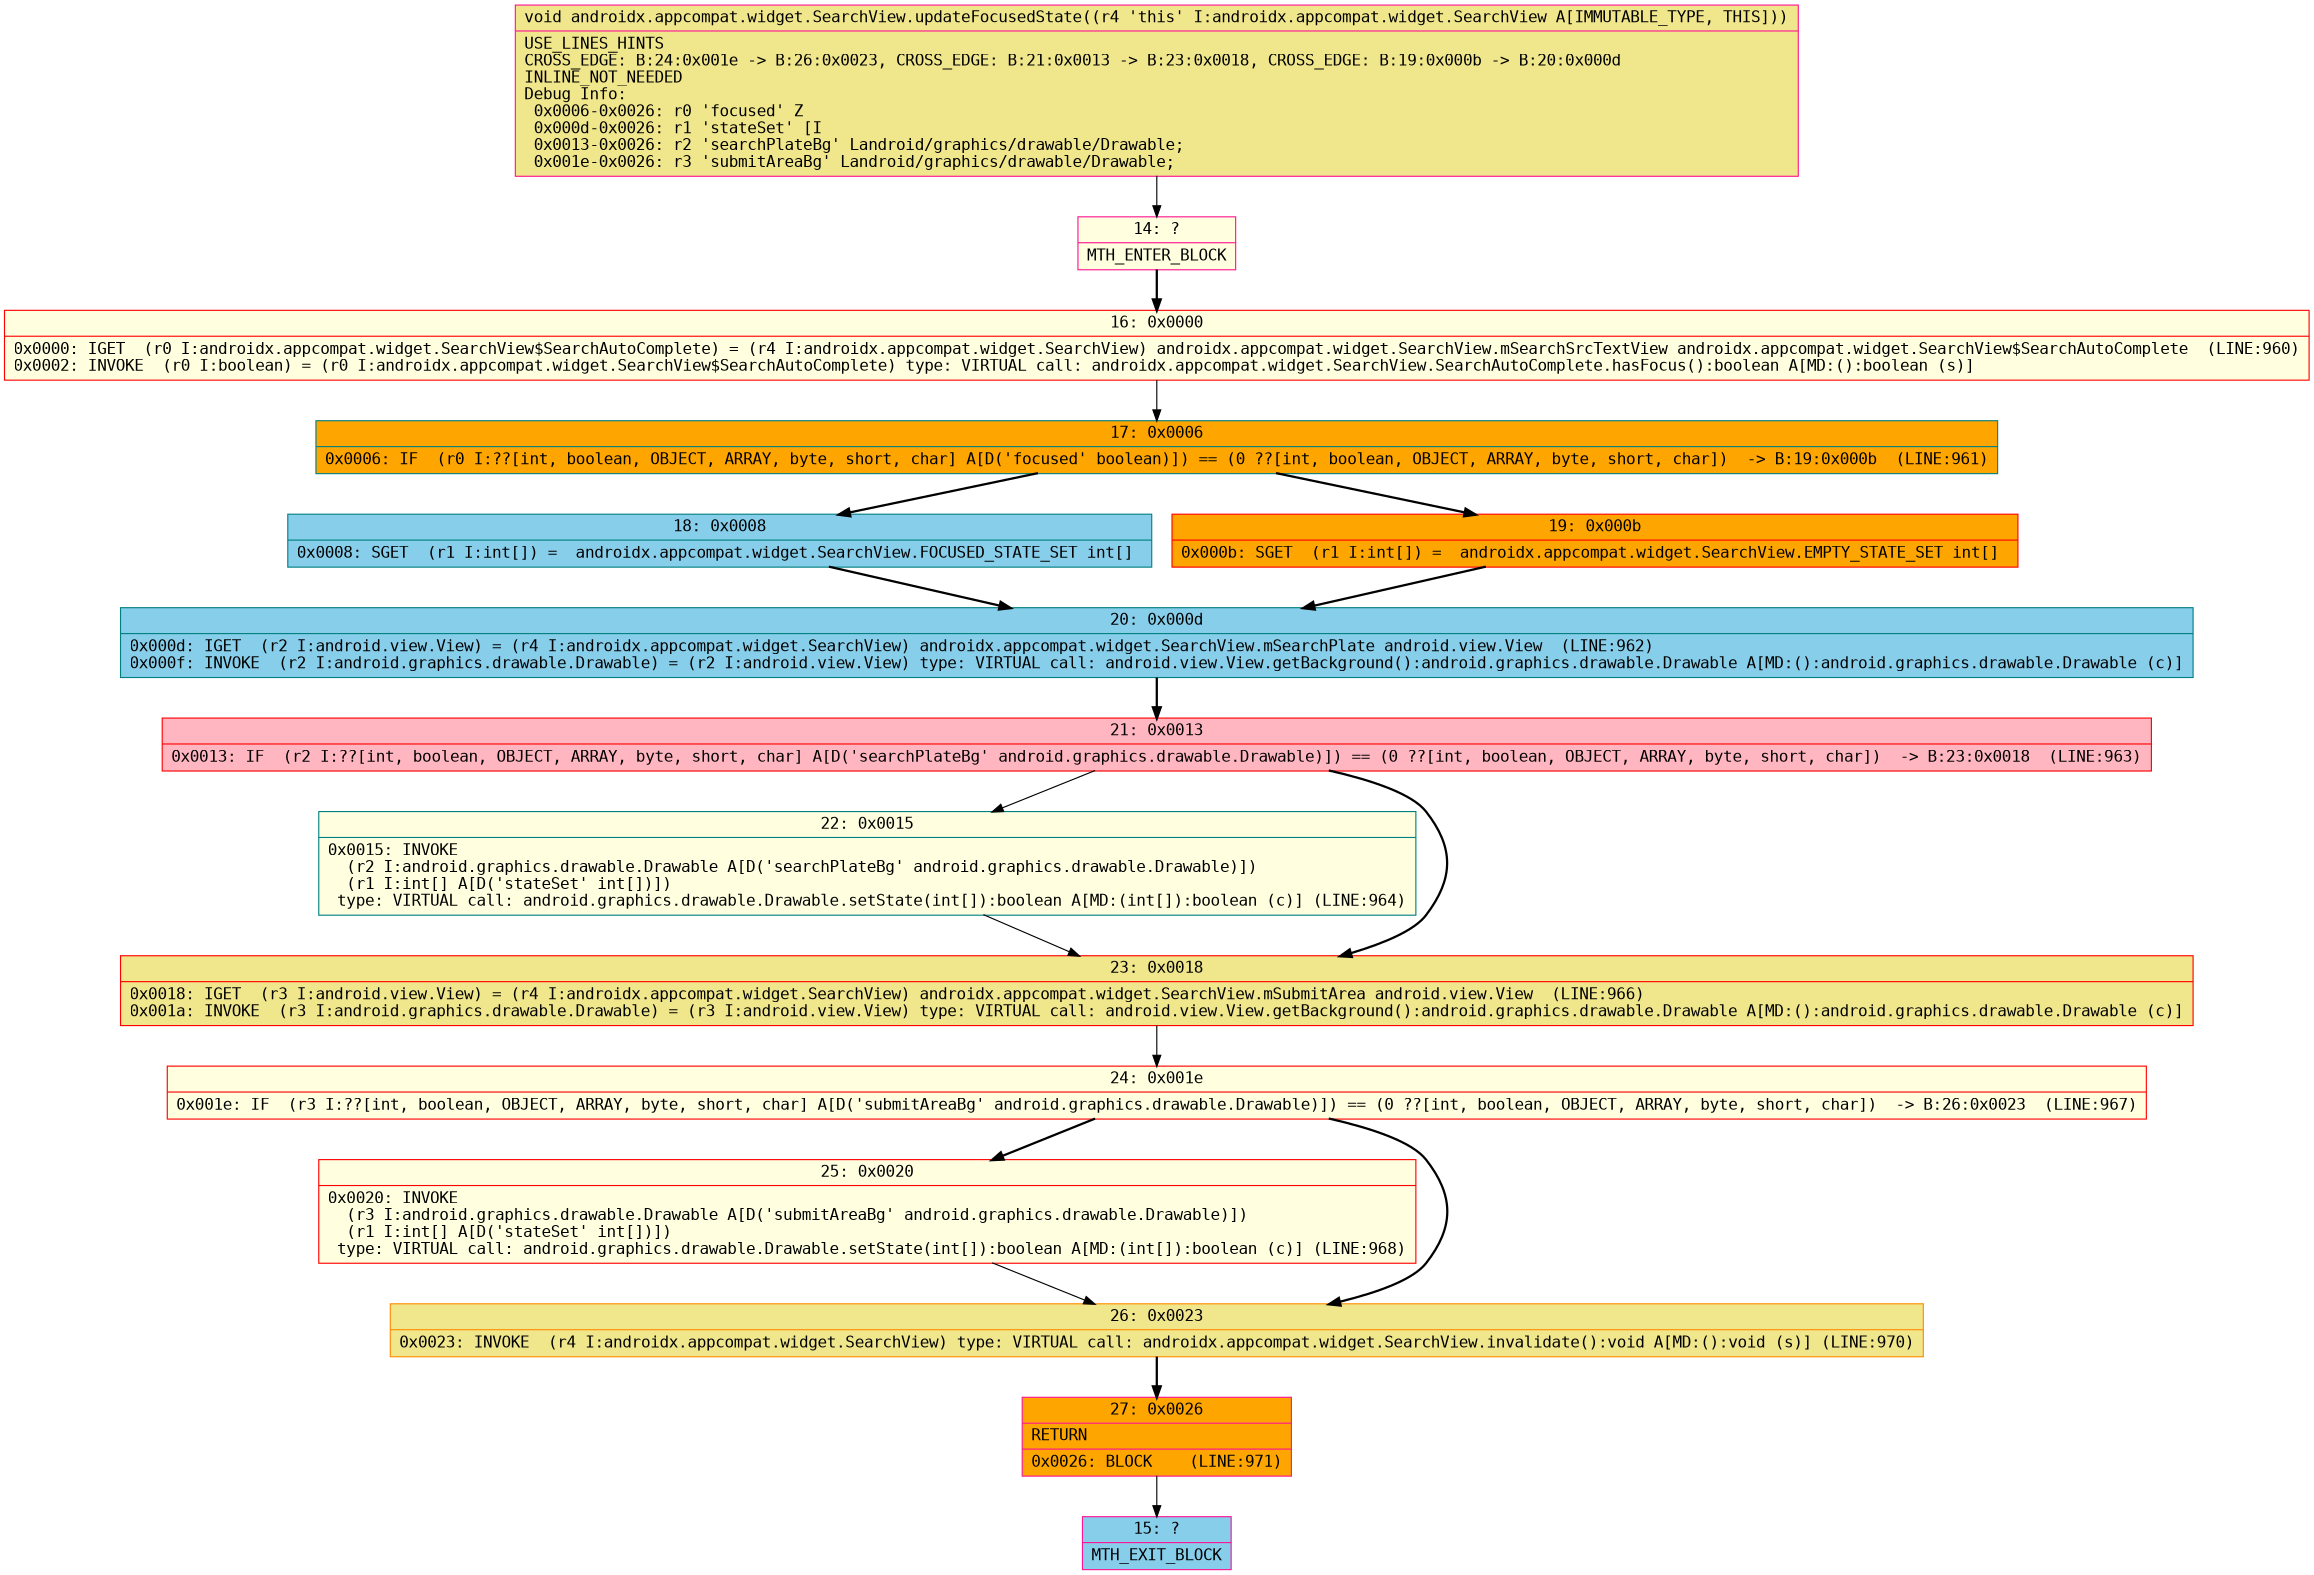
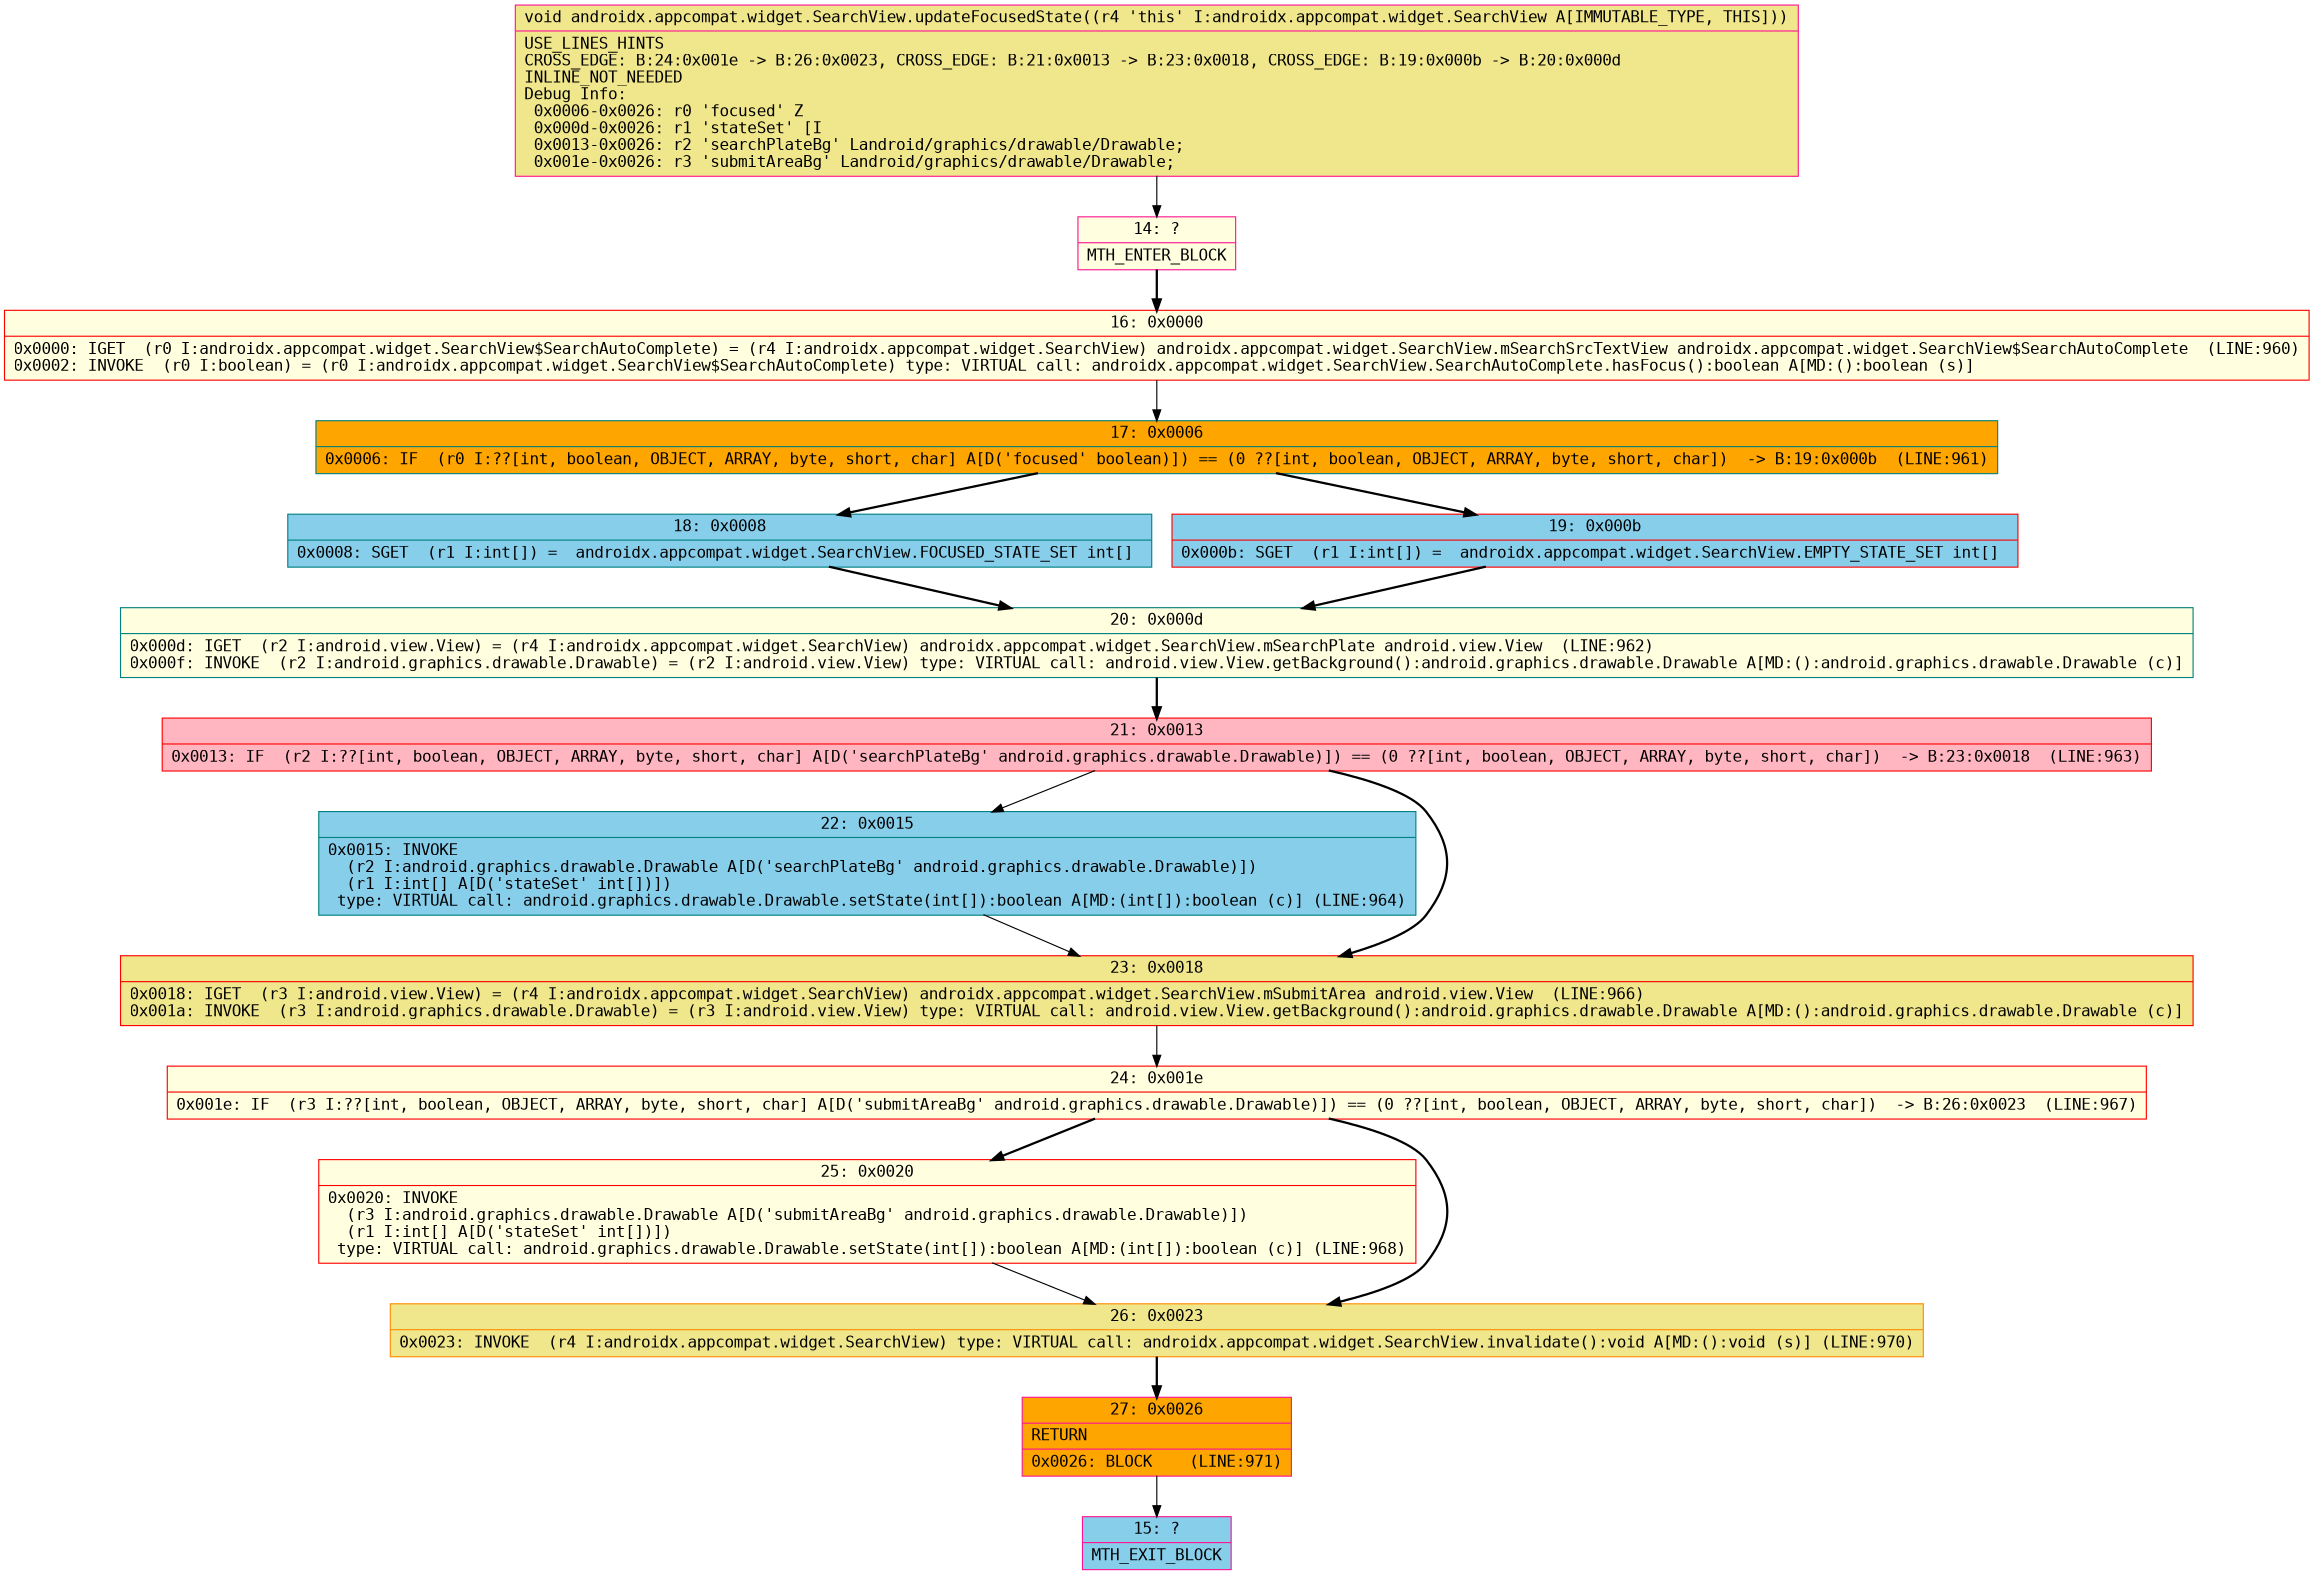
  digraph {
    fontname="DejaVu Sans Mono"
    node [color=red fillcolor=lightyellow fontname="DejaVu Sans Mono" shape=record style=filled]
    edge [fontname="DejaVu Sans Mono" style=bold]
    n1 [color=deeppink label="{14\:\ ?|MTH_ENTER_BLOCK\l}"]
    n2 [label="{16\:\ 0x0000|0x0000: IGET  (r0 I:androidx.appcompat.widget.SearchView$SearchAutoComplete) = (r4 I:androidx.appcompat.widget.SearchView) androidx.appcompat.widget.SearchView.mSearchSrcTextView androidx.appcompat.widget.SearchView$SearchAutoComplete  (LINE:960)\l0x0002: INVOKE  (r0 I:boolean) = (r0 I:androidx.appcompat.widget.SearchView$SearchAutoComplete) type: VIRTUAL call: androidx.appcompat.widget.SearchView.SearchAutoComplete.hasFocus():boolean A[MD:():boolean (s)]\l}"]
    n3 [color=teal fillcolor=orange label="{17\:\ 0x0006|0x0006: IF  (r0 I:??[int, boolean, OBJECT, ARRAY, byte, short, char] A[D('focused' boolean)]) == (0 ??[int, boolean, OBJECT, ARRAY, byte, short, char])  \-\> B:19:0x000b  (LINE:961)\l}"]
    n4 [color=teal fillcolor=skyblue label="{18\:\ 0x0008|0x0008: SGET  (r1 I:int[]) =  androidx.appcompat.widget.SearchView.FOCUSED_STATE_SET int[] \l}"]
-   n5 [fillcolor=orange label="{19\:\ 0x000b|0x000b: SGET  (r1 I:int[]) =  androidx.appcompat.widget.SearchView.EMPTY_STATE_SET int[] \l}"]
-   n6 [color=teal fillcolor=skyblue label="{20\:\ 0x000d|0x000d: IGET  (r2 I:android.view.View) = (r4 I:androidx.appcompat.widget.SearchView) androidx.appcompat.widget.SearchView.mSearchPlate android.view.View  (LINE:962)\l0x000f: INVOKE  (r2 I:android.graphics.drawable.Drawable) = (r2 I:android.view.View) type: VIRTUAL call: android.view.View.getBackground():android.graphics.drawable.Drawable A[MD:():android.graphics.drawable.Drawable (c)]\l}"]
+   n5 [fillcolor=skyblue label="{19\:\ 0x000b|0x000b: SGET  (r1 I:int[]) =  androidx.appcompat.widget.SearchView.EMPTY_STATE_SET int[] \l}"]
+   n6 [color=teal label="{20\:\ 0x000d|0x000d: IGET  (r2 I:android.view.View) = (r4 I:androidx.appcompat.widget.SearchView) androidx.appcompat.widget.SearchView.mSearchPlate android.view.View  (LINE:962)\l0x000f: INVOKE  (r2 I:android.graphics.drawable.Drawable) = (r2 I:android.view.View) type: VIRTUAL call: android.view.View.getBackground():android.graphics.drawable.Drawable A[MD:():android.graphics.drawable.Drawable (c)]\l}"]
    n7 [fillcolor=lightpink label="{21\:\ 0x0013|0x0013: IF  (r2 I:??[int, boolean, OBJECT, ARRAY, byte, short, char] A[D('searchPlateBg' android.graphics.drawable.Drawable)]) == (0 ??[int, boolean, OBJECT, ARRAY, byte, short, char])  \-\> B:23:0x0018  (LINE:963)\l}"]
-   n8 [color=teal label="{22\:\ 0x0015|0x0015: INVOKE  \l  (r2 I:android.graphics.drawable.Drawable A[D('searchPlateBg' android.graphics.drawable.Drawable)])\l  (r1 I:int[] A[D('stateSet' int[])])\l type: VIRTUAL call: android.graphics.drawable.Drawable.setState(int[]):boolean A[MD:(int[]):boolean (c)] (LINE:964)\l}"]
+   n8 [color=teal fillcolor=skyblue label="{22\:\ 0x0015|0x0015: INVOKE  \l  (r2 I:android.graphics.drawable.Drawable A[D('searchPlateBg' android.graphics.drawable.Drawable)])\l  (r1 I:int[] A[D('stateSet' int[])])\l type: VIRTUAL call: android.graphics.drawable.Drawable.setState(int[]):boolean A[MD:(int[]):boolean (c)] (LINE:964)\l}"]
    n9 [fillcolor=khaki label="{23\:\ 0x0018|0x0018: IGET  (r3 I:android.view.View) = (r4 I:androidx.appcompat.widget.SearchView) androidx.appcompat.widget.SearchView.mSubmitArea android.view.View  (LINE:966)\l0x001a: INVOKE  (r3 I:android.graphics.drawable.Drawable) = (r3 I:android.view.View) type: VIRTUAL call: android.view.View.getBackground():android.graphics.drawable.Drawable A[MD:():android.graphics.drawable.Drawable (c)]\l}"]
    n10 [label="{24\:\ 0x001e|0x001e: IF  (r3 I:??[int, boolean, OBJECT, ARRAY, byte, short, char] A[D('submitAreaBg' android.graphics.drawable.Drawable)]) == (0 ??[int, boolean, OBJECT, ARRAY, byte, short, char])  \-\> B:26:0x0023  (LINE:967)\l}"]
    n11 [label="{25\:\ 0x0020|0x0020: INVOKE  \l  (r3 I:android.graphics.drawable.Drawable A[D('submitAreaBg' android.graphics.drawable.Drawable)])\l  (r1 I:int[] A[D('stateSet' int[])])\l type: VIRTUAL call: android.graphics.drawable.Drawable.setState(int[]):boolean A[MD:(int[]):boolean (c)] (LINE:968)\l}"]
    n12 [color=darkorange fillcolor=khaki label="{26\:\ 0x0023|0x0023: INVOKE  (r4 I:androidx.appcompat.widget.SearchView) type: VIRTUAL call: androidx.appcompat.widget.SearchView.invalidate():void A[MD:():void (s)] (LINE:970)\l}"]
    n13 [color=deeppink fillcolor=orange label="{27\:\ 0x0026|RETURN\l|0x0026: BLOCK    (LINE:971)\l}"]
    n14 [color=deeppink fillcolor=skyblue label="{15\:\ ?|MTH_EXIT_BLOCK\l}"]
    n15 [color=deeppink fillcolor=khaki label="{void androidx.appcompat.widget.SearchView.updateFocusedState((r4 'this' I:androidx.appcompat.widget.SearchView A[IMMUTABLE_TYPE, THIS]))  | USE_LINES_HINTS\lCROSS_EDGE: B:24:0x001e \-\> B:26:0x0023, CROSS_EDGE: B:21:0x0013 \-\> B:23:0x0018, CROSS_EDGE: B:19:0x000b \-\> B:20:0x000d\lINLINE_NOT_NEEDED\lDebug Info:\l  0x0006\-0x0026: r0 'focused' Z\l  0x000d\-0x0026: r1 'stateSet' [I\l  0x0013\-0x0026: r2 'searchPlateBg' Landroid\/graphics\/drawable\/Drawable;\l  0x001e\-0x0026: r3 'submitAreaBg' Landroid\/graphics\/drawable\/Drawable;\l}"]
    n1 -> n2
    n2 -> n3 [style=solid]
    n3 -> n4
    n3 -> n5
    n4 -> n6
    n5 -> n6
    n6 -> n7
    n7 -> n8 [style=solid]
    n7 -> n9
    n8 -> n9 [style=solid]
    n9 -> n10 [style=solid]
    n10 -> n11
    n10 -> n12
    n11 -> n12 [style=solid]
    n12 -> n13
    n13 -> n14 [style=solid]
    n15 -> n1 [style=solid]
  }
